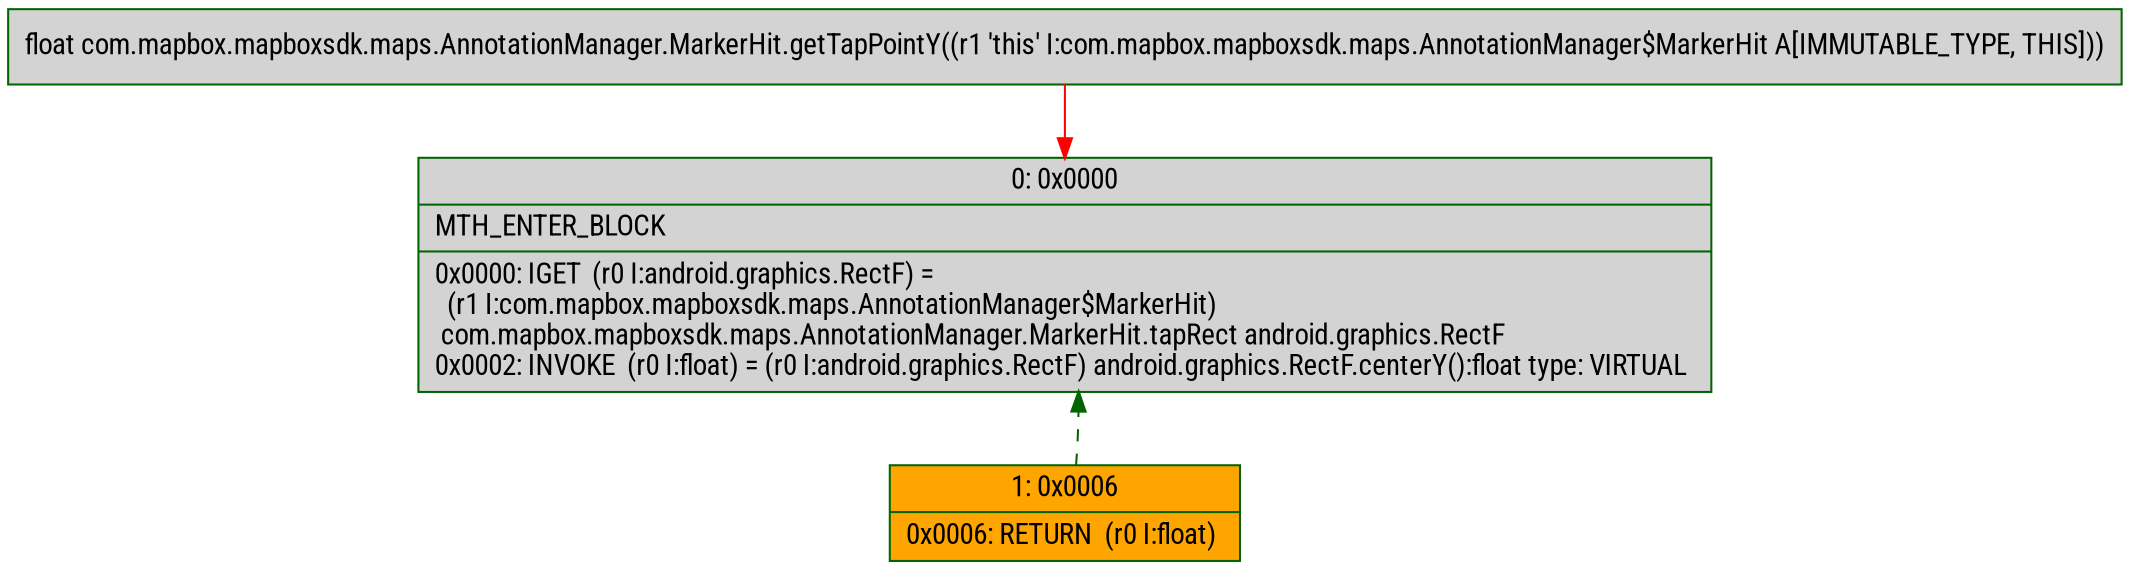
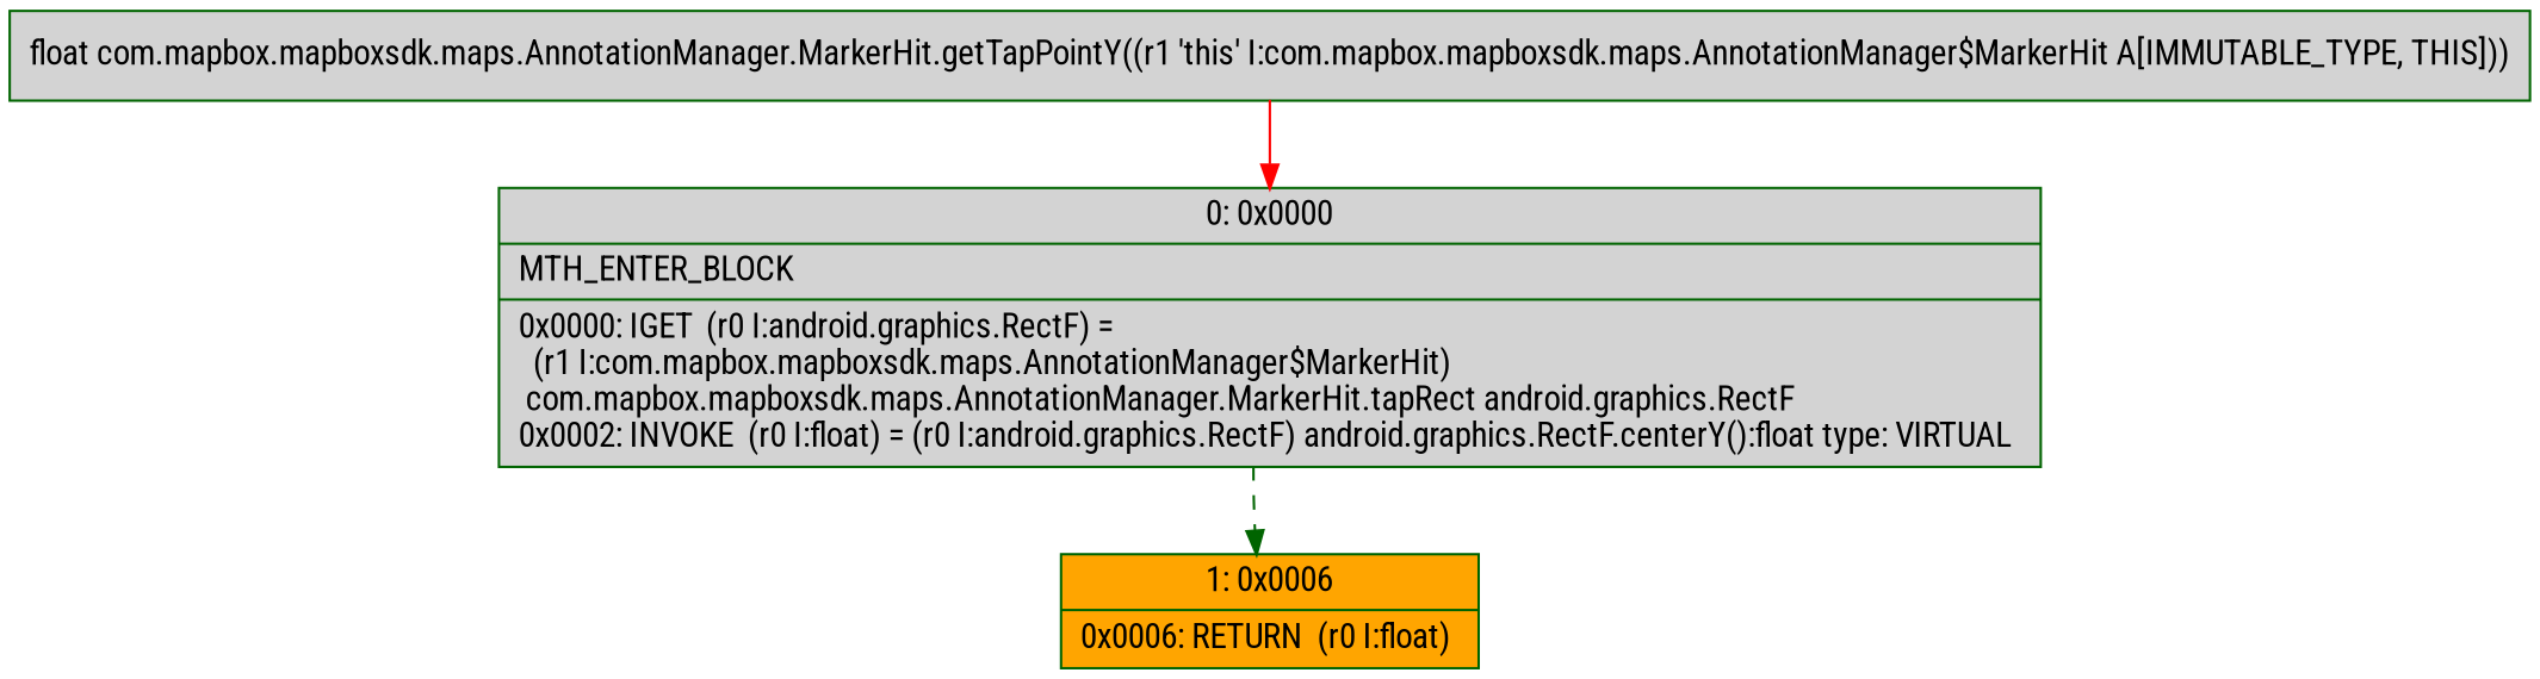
  digraph {
    fontname="Roboto Condensed"
    node [shape=record style=filled fillcolor=lightgrey color=darkgreen fontname="Roboto Condensed"]
    edge [fontname="Roboto Condensed"]
    n1 [label="{0\:\ 0x0000|MTH_ENTER_BLOCK\l|0x0000: IGET  (r0 I:android.graphics.RectF) = \l  (r1 I:com.mapbox.mapboxsdk.maps.AnnotationManager$MarkerHit)\l com.mapbox.mapboxsdk.maps.AnnotationManager.MarkerHit.tapRect android.graphics.RectF \l0x0002: INVOKE  (r0 I:float) = (r0 I:android.graphics.RectF) android.graphics.RectF.centerY():float type: VIRTUAL \l}"]
    n2 [label="{1\:\ 0x0006|0x0006: RETURN  (r0 I:float) \l}" fillcolor=orange]
    n3 [label="{float com.mapbox.mapboxsdk.maps.AnnotationManager.MarkerHit.getTapPointY((r1 'this' I:com.mapbox.mapboxsdk.maps.AnnotationManager$MarkerHit A[IMMUTABLE_TYPE, THIS])) }"]
-   n2 -> n1 [color=darkgreen style=dashed]
+   n1 -> n2 [color=darkgreen style=dashed]
    n3 -> n1 [color=red style=solid]
  }
